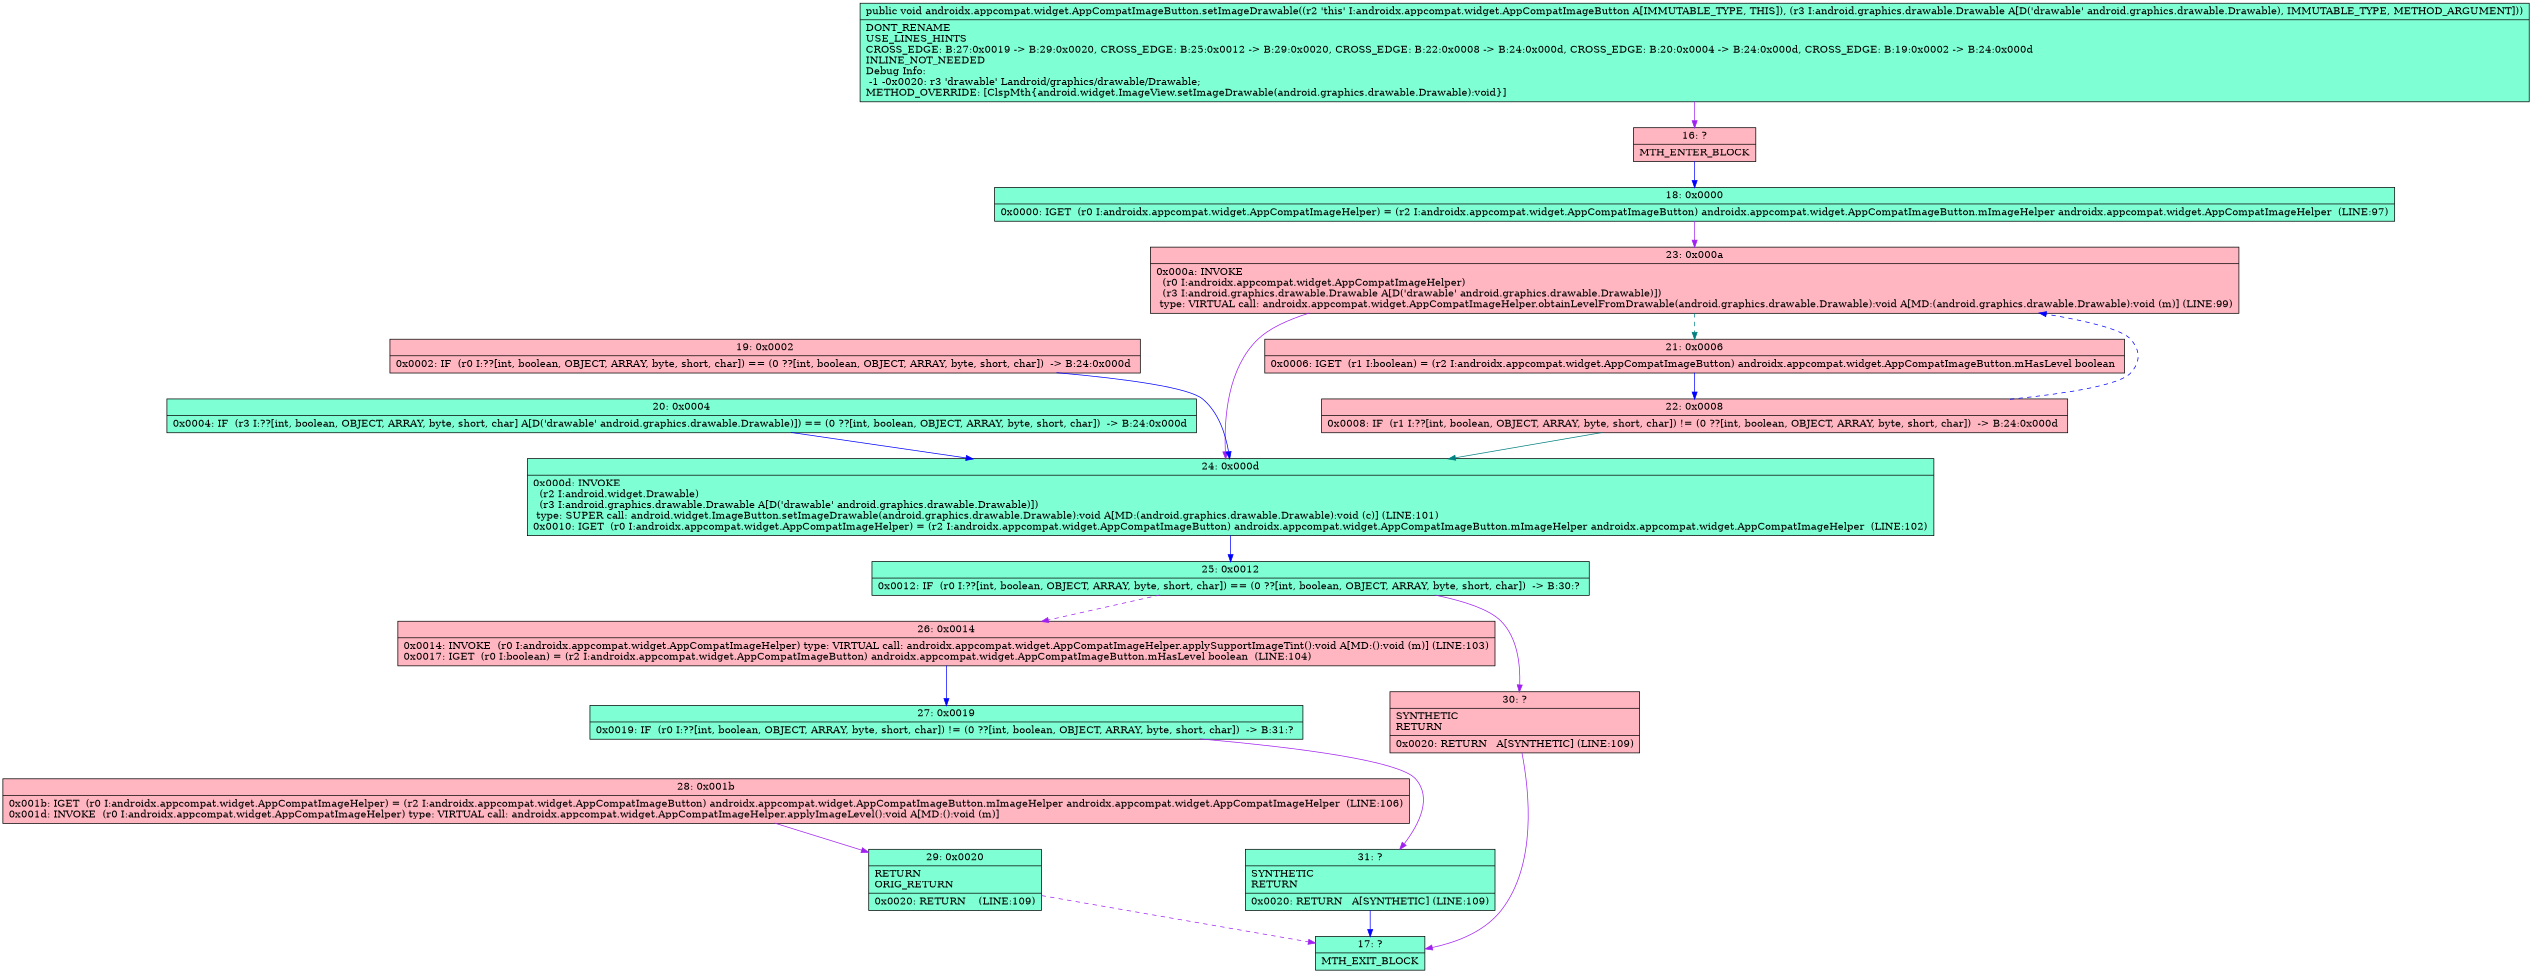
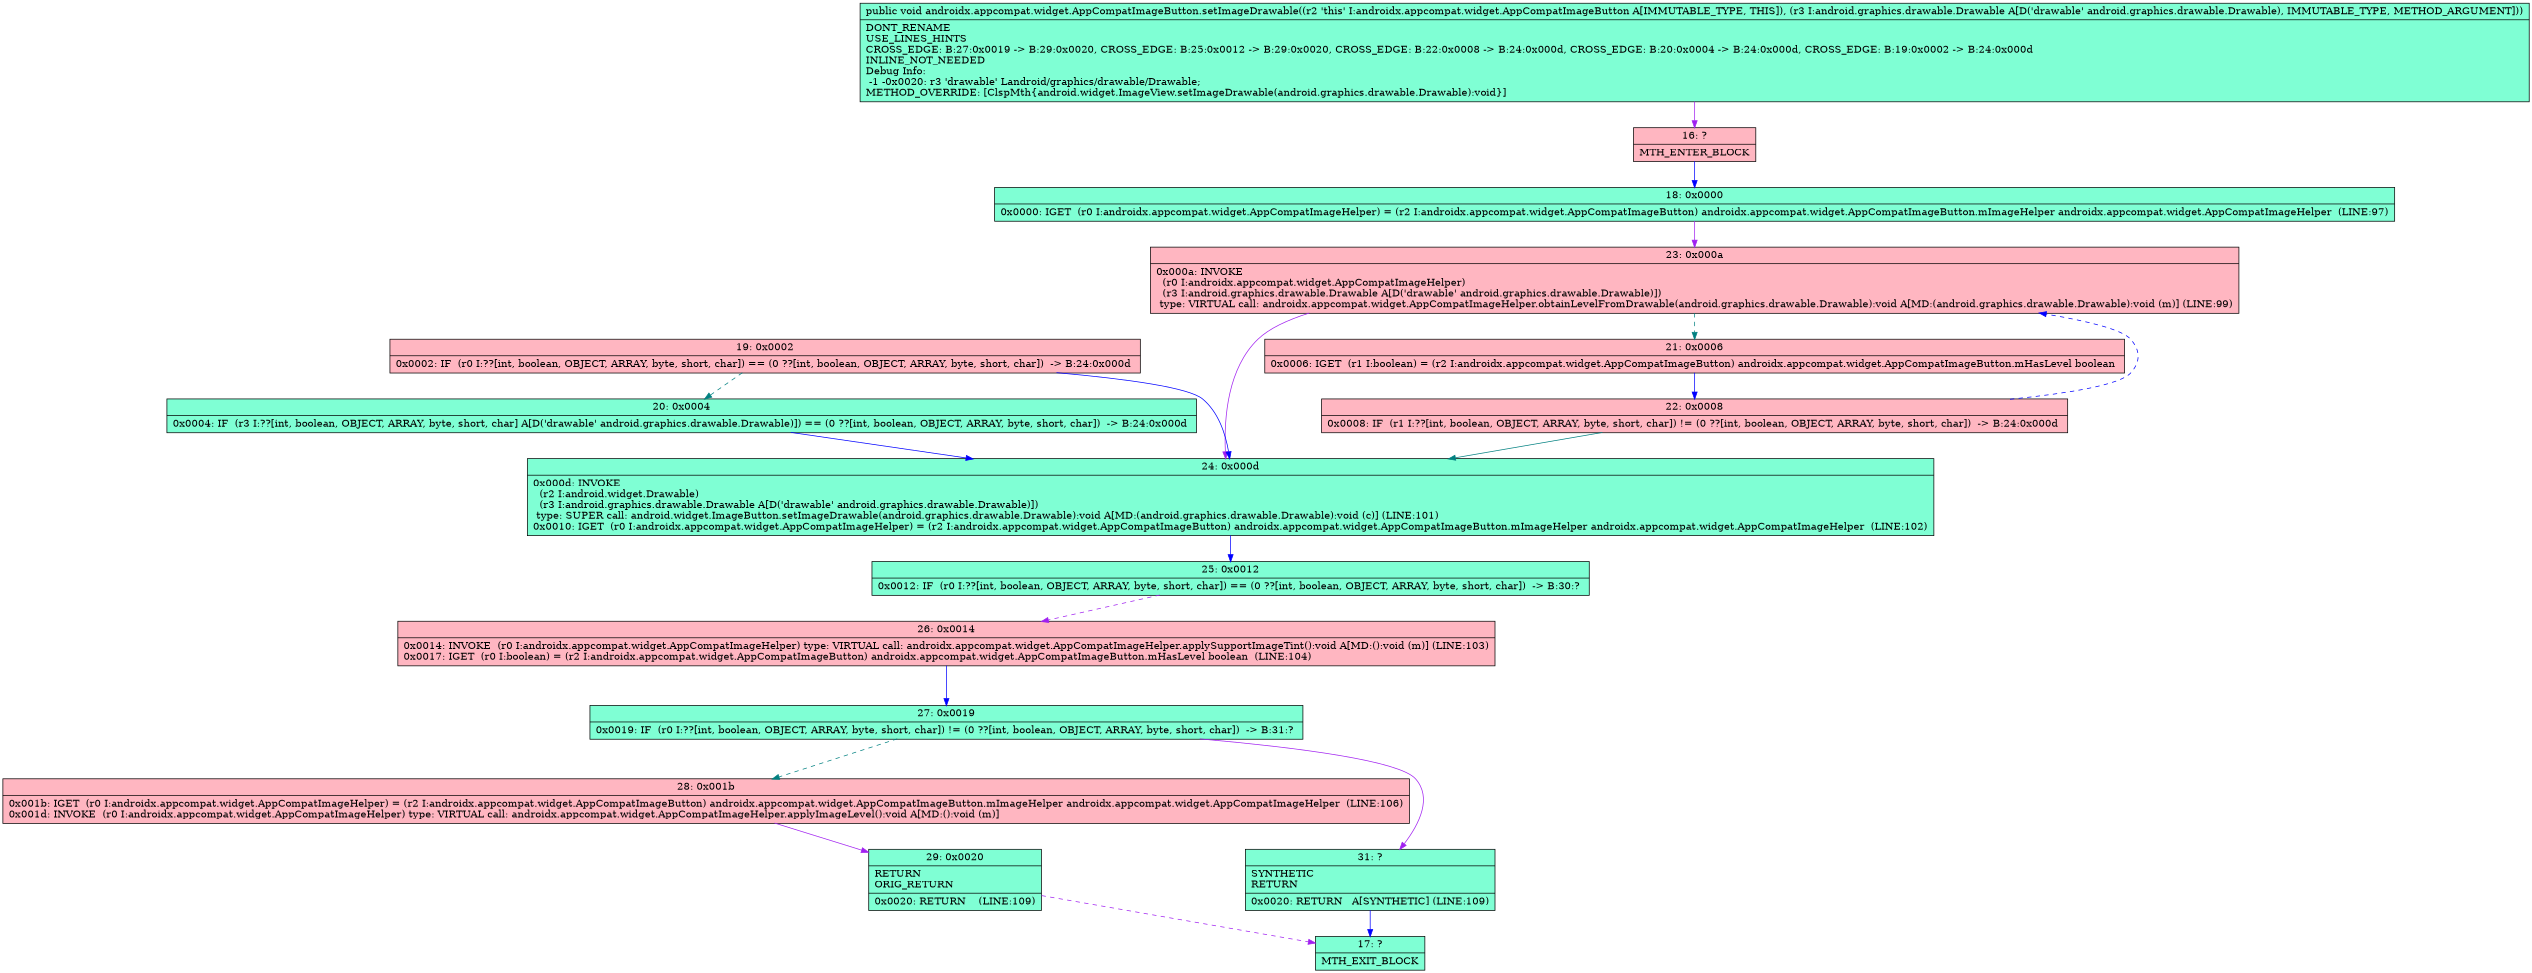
  digraph {
    node [fillcolor=aquamarine shape=record style=filled]
    edge [color=purple]
    n1 [fillcolor=lightpink label="{16\:\ ?|MTH_ENTER_BLOCK\l}"]
    n2 [label="{18\:\ 0x0000|0x0000: IGET  (r0 I:androidx.appcompat.widget.AppCompatImageHelper) = (r2 I:androidx.appcompat.widget.AppCompatImageButton) androidx.appcompat.widget.AppCompatImageButton.mImageHelper androidx.appcompat.widget.AppCompatImageHelper  (LINE:97)\l}"]
    n3 [fillcolor=lightpink label="{23\:\ 0x000a|0x000a: INVOKE  \l  (r0 I:androidx.appcompat.widget.AppCompatImageHelper)\l  (r3 I:android.graphics.drawable.Drawable A[D('drawable' android.graphics.drawable.Drawable)])\l type: VIRTUAL call: androidx.appcompat.widget.AppCompatImageHelper.obtainLevelFromDrawable(android.graphics.drawable.Drawable):void A[MD:(android.graphics.drawable.Drawable):void (m)] (LINE:99)\l}"]
    n4 [fillcolor=lightpink label="{19\:\ 0x0002|0x0002: IF  (r0 I:??[int, boolean, OBJECT, ARRAY, byte, short, char]) == (0 ??[int, boolean, OBJECT, ARRAY, byte, short, char])  \-\> B:24:0x000d \l}"]
    n5 [label="{20\:\ 0x0004|0x0004: IF  (r3 I:??[int, boolean, OBJECT, ARRAY, byte, short, char] A[D('drawable' android.graphics.drawable.Drawable)]) == (0 ??[int, boolean, OBJECT, ARRAY, byte, short, char])  \-\> B:24:0x000d \l}"]
    n6 [label="{24\:\ 0x000d|0x000d: INVOKE  \l  (r2 I:android.widget.Drawable)\l  (r3 I:android.graphics.drawable.Drawable A[D('drawable' android.graphics.drawable.Drawable)])\l type: SUPER call: android.widget.ImageButton.setImageDrawable(android.graphics.drawable.Drawable):void A[MD:(android.graphics.drawable.Drawable):void (c)] (LINE:101)\l0x0010: IGET  (r0 I:androidx.appcompat.widget.AppCompatImageHelper) = (r2 I:androidx.appcompat.widget.AppCompatImageButton) androidx.appcompat.widget.AppCompatImageButton.mImageHelper androidx.appcompat.widget.AppCompatImageHelper  (LINE:102)\l}"]
    n7 [label="{25\:\ 0x0012|0x0012: IF  (r0 I:??[int, boolean, OBJECT, ARRAY, byte, short, char]) == (0 ??[int, boolean, OBJECT, ARRAY, byte, short, char])  \-\> B:30:? \l}"]
    n8 [fillcolor=lightpink label="{21\:\ 0x0006|0x0006: IGET  (r1 I:boolean) = (r2 I:androidx.appcompat.widget.AppCompatImageButton) androidx.appcompat.widget.AppCompatImageButton.mHasLevel boolean \l}"]
    n9 [fillcolor=lightpink label="{22\:\ 0x0008|0x0008: IF  (r1 I:??[int, boolean, OBJECT, ARRAY, byte, short, char]) != (0 ??[int, boolean, OBJECT, ARRAY, byte, short, char])  \-\> B:24:0x000d \l}"]
    n10 [fillcolor=lightpink label="{26\:\ 0x0014|0x0014: INVOKE  (r0 I:androidx.appcompat.widget.AppCompatImageHelper) type: VIRTUAL call: androidx.appcompat.widget.AppCompatImageHelper.applySupportImageTint():void A[MD:():void (m)] (LINE:103)\l0x0017: IGET  (r0 I:boolean) = (r2 I:androidx.appcompat.widget.AppCompatImageButton) androidx.appcompat.widget.AppCompatImageButton.mHasLevel boolean  (LINE:104)\l}"]
-   n11 [fillcolor=lightpink label="{30\:\ ?|SYNTHETIC\lRETURN\l|0x0020: RETURN   A[SYNTHETIC] (LINE:109)\l}"]
    n12 [label="{27\:\ 0x0019|0x0019: IF  (r0 I:??[int, boolean, OBJECT, ARRAY, byte, short, char]) != (0 ??[int, boolean, OBJECT, ARRAY, byte, short, char])  \-\> B:31:? \l}"]
    n13 [label="{17\:\ ?|MTH_EXIT_BLOCK\l}"]
    n14 [fillcolor=lightpink label="{28\:\ 0x001b|0x001b: IGET  (r0 I:androidx.appcompat.widget.AppCompatImageHelper) = (r2 I:androidx.appcompat.widget.AppCompatImageButton) androidx.appcompat.widget.AppCompatImageButton.mImageHelper androidx.appcompat.widget.AppCompatImageHelper  (LINE:106)\l0x001d: INVOKE  (r0 I:androidx.appcompat.widget.AppCompatImageHelper) type: VIRTUAL call: androidx.appcompat.widget.AppCompatImageHelper.applyImageLevel():void A[MD:():void (m)]\l}"]
    n15 [label="{31\:\ ?|SYNTHETIC\lRETURN\l|0x0020: RETURN   A[SYNTHETIC] (LINE:109)\l}"]
    n16 [label="{29\:\ 0x0020|RETURN\lORIG_RETURN\l|0x0020: RETURN    (LINE:109)\l}"]
    n17 [label="{public void androidx.appcompat.widget.AppCompatImageButton.setImageDrawable((r2 'this' I:androidx.appcompat.widget.AppCompatImageButton A[IMMUTABLE_TYPE, THIS]), (r3 I:android.graphics.drawable.Drawable A[D('drawable' android.graphics.drawable.Drawable), IMMUTABLE_TYPE, METHOD_ARGUMENT]))  | DONT_RENAME\lUSE_LINES_HINTS\lCROSS_EDGE: B:27:0x0019 \-\> B:29:0x0020, CROSS_EDGE: B:25:0x0012 \-\> B:29:0x0020, CROSS_EDGE: B:22:0x0008 \-\> B:24:0x000d, CROSS_EDGE: B:20:0x0004 \-\> B:24:0x000d, CROSS_EDGE: B:19:0x0002 \-\> B:24:0x000d\lINLINE_NOT_NEEDED\lDebug Info:\l  \-1 \-0x0020: r3 'drawable' Landroid\/graphics\/drawable\/Drawable;\lMETHOD_OVERRIDE: [ClspMth\{android.widget.ImageView.setImageDrawable(android.graphics.drawable.Drawable):void\}]\l}"]
    n1 -> n2 [color=blue]
    n2 -> n3
    n3 -> n6
    n3 -> n8 [color=teal style=dashed]
+   n4 -> n5 [color=teal style=dashed]
    n4 -> n6 [color=blue]
    n5 -> n6 [color=blue]
    n6 -> n7 [color=blue]
    n7 -> n10 [style=dashed]
-   n7 -> n11
    n8 -> n9 [color=blue]
    n9 -> n3 [color=blue style=dashed]
    n9 -> n6 [color=teal]
    n10 -> n12 [color=blue]
-   n11 -> n13
+   n12 -> n14 [color=teal style=dashed]
    n12 -> n15
    n14 -> n16
    n15 -> n13 [color=blue]
    n16 -> n13 [style=dashed]
    n17 -> n1
  }
